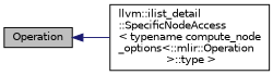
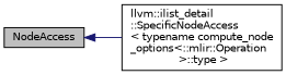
  digraph {
    rankdir=LR
    node [color=black fontname=Helvetica fontsize=10 shape=record]
-   n1 [fillcolor=grey75 fontcolor=black height=0.2 label=Operation style=filled width=0.4]
+   n1 [fillcolor=grey75 fontcolor=black height=0.2 label=NodeAccess style=filled width=0.4]
    n2 [height=0.2 label="llvm::ilist_detail\l::SpecificNodeAccess\l\< typename compute_node\l_options\<::mlir::Operation\l \>::type \>" width=0.4]
    n1 -> n2 [color=midnightblue dir=back fontname=Helvetica fontsize=10 labelfontname=Helvetica labelfontsize=10 style=solid]
  }
